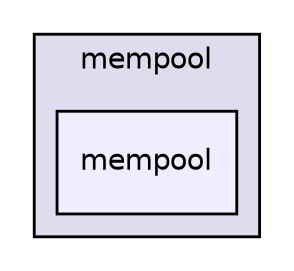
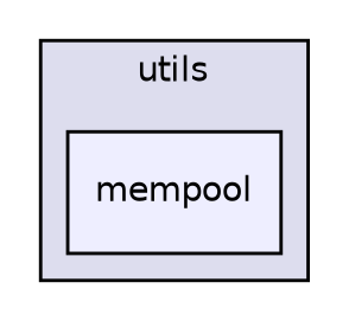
  digraph {
    compound=true
    rankdir=LR
    n1 [fillcolor="#eeeeff" fontname=Helvetica fontsize=10 label=mempool pencolor=black shape=box style=filled]
    subgraph cluster_1 {
      bgcolor="#ddddee"
      fontname=Helvetica
      fontsize=10
-     label=mempool
+     label=utils
      pencolor=black
      n1
    }
  }
